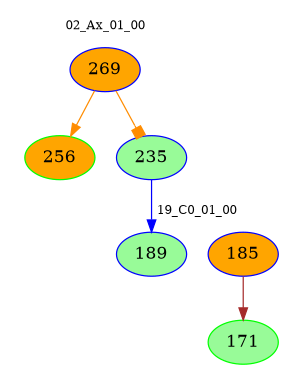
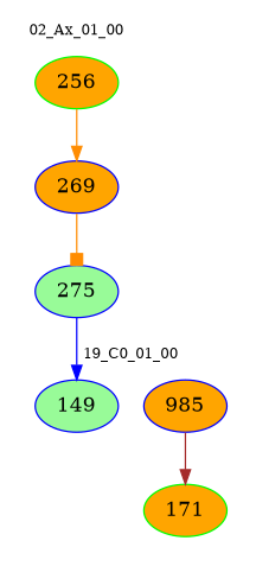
  digraph {
    node [color=blue fillcolor=orange style=filled]
    edge [arrowhead=normal color=darkorange]
    n1 [label=269]
    n2 [color=green label=256]
-   n3 [fillcolor=palegreen label=235]
-   n4 [label=185]
-   n5 [color=green fillcolor=palegreen label=171]
-   n6 [fillcolor=palegreen label=189]
+   n3 [fillcolor=palegreen label=275]
+   n4 [label=985]
+   n5 [color=green label=171]
+   n6 [fillcolor=palegreen label=149]
    subgraph cluster_1 {
      color=white
      fontsize=10
      label="02_Ax_01_00"
      n1
      n2
      n3
    }
    subgraph cluster_2 {
      color=white
      fontsize=10
      label="19_C0_01_00"
      n4
      n5
      n6
    }
-   n1 -> n2
+   n2 -> n1
    n1 -> n3 [arrowhead=box]
    n3 -> n6 [color=blue]
    n4 -> n5 [color=brown]
  }
